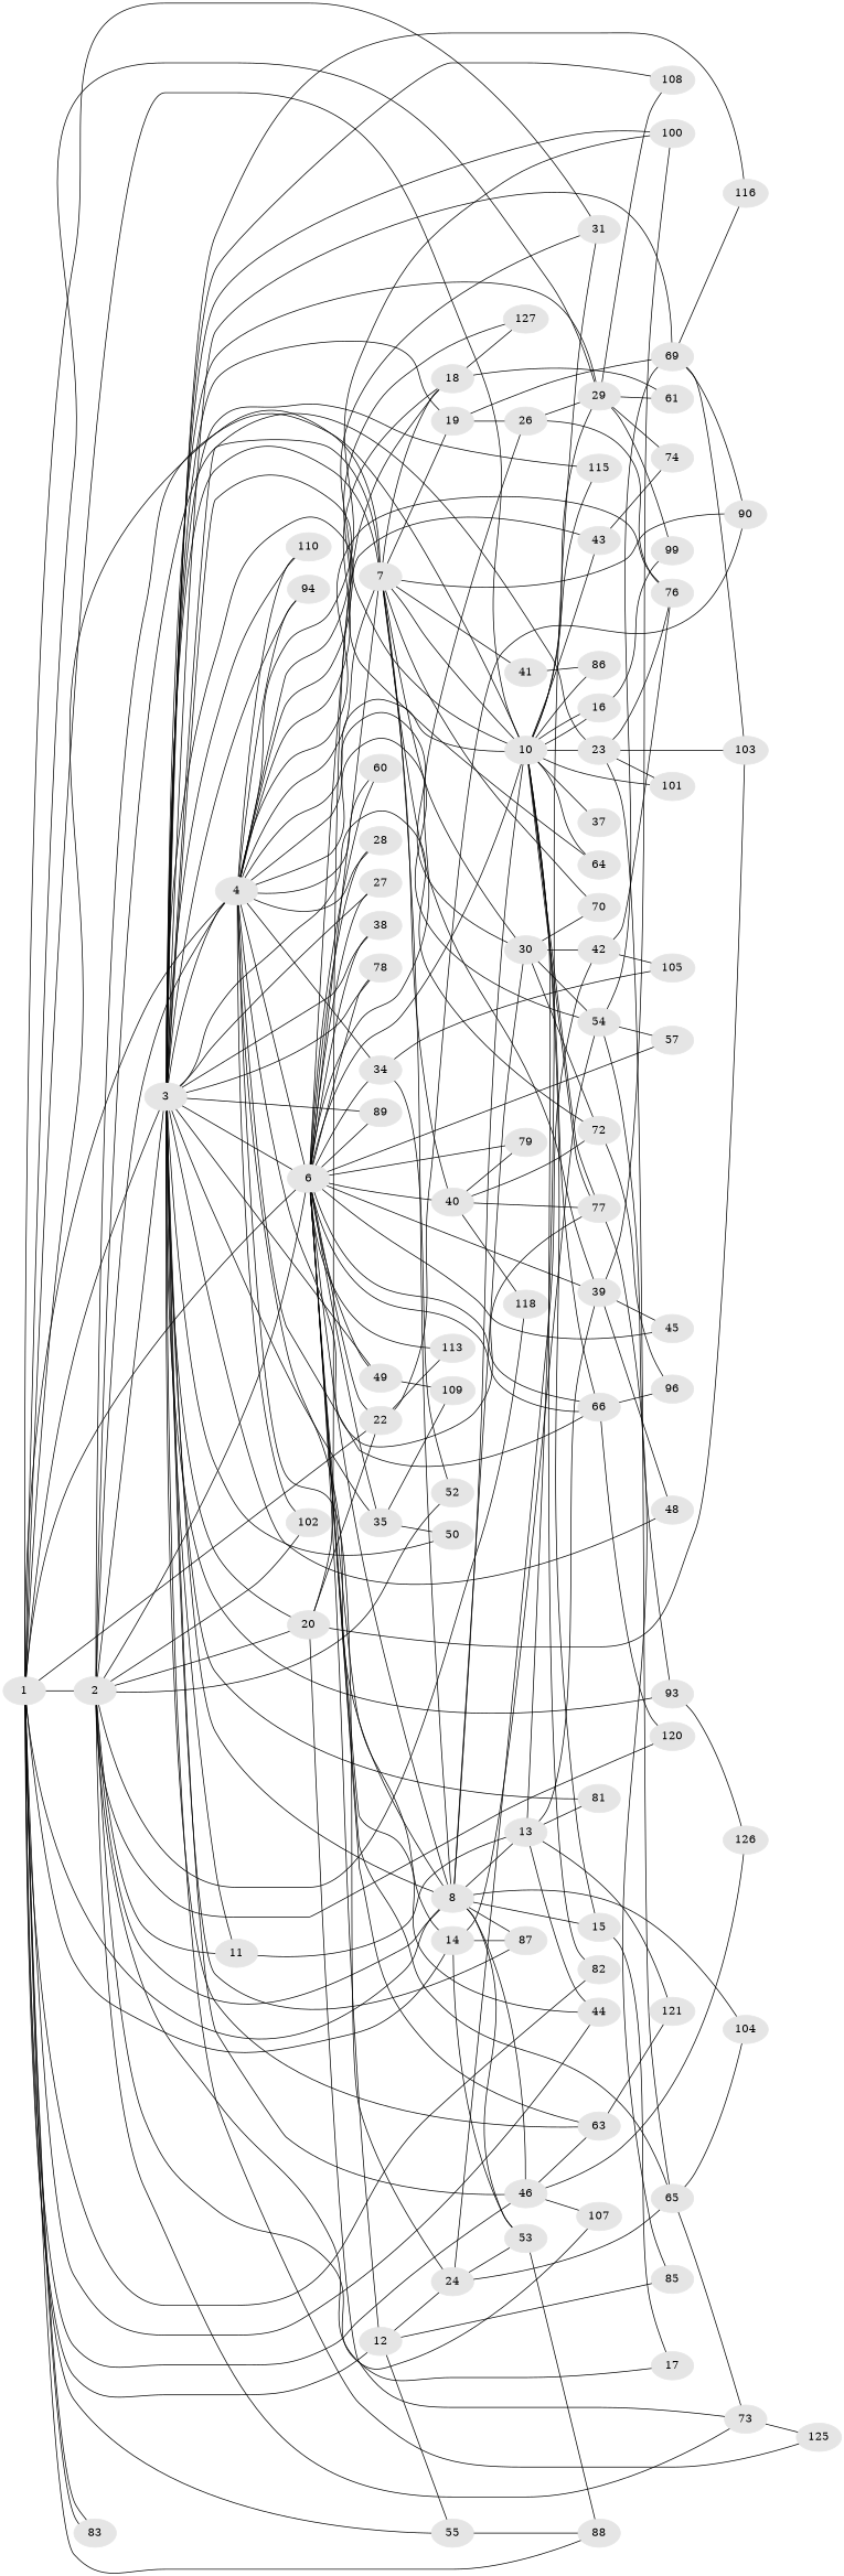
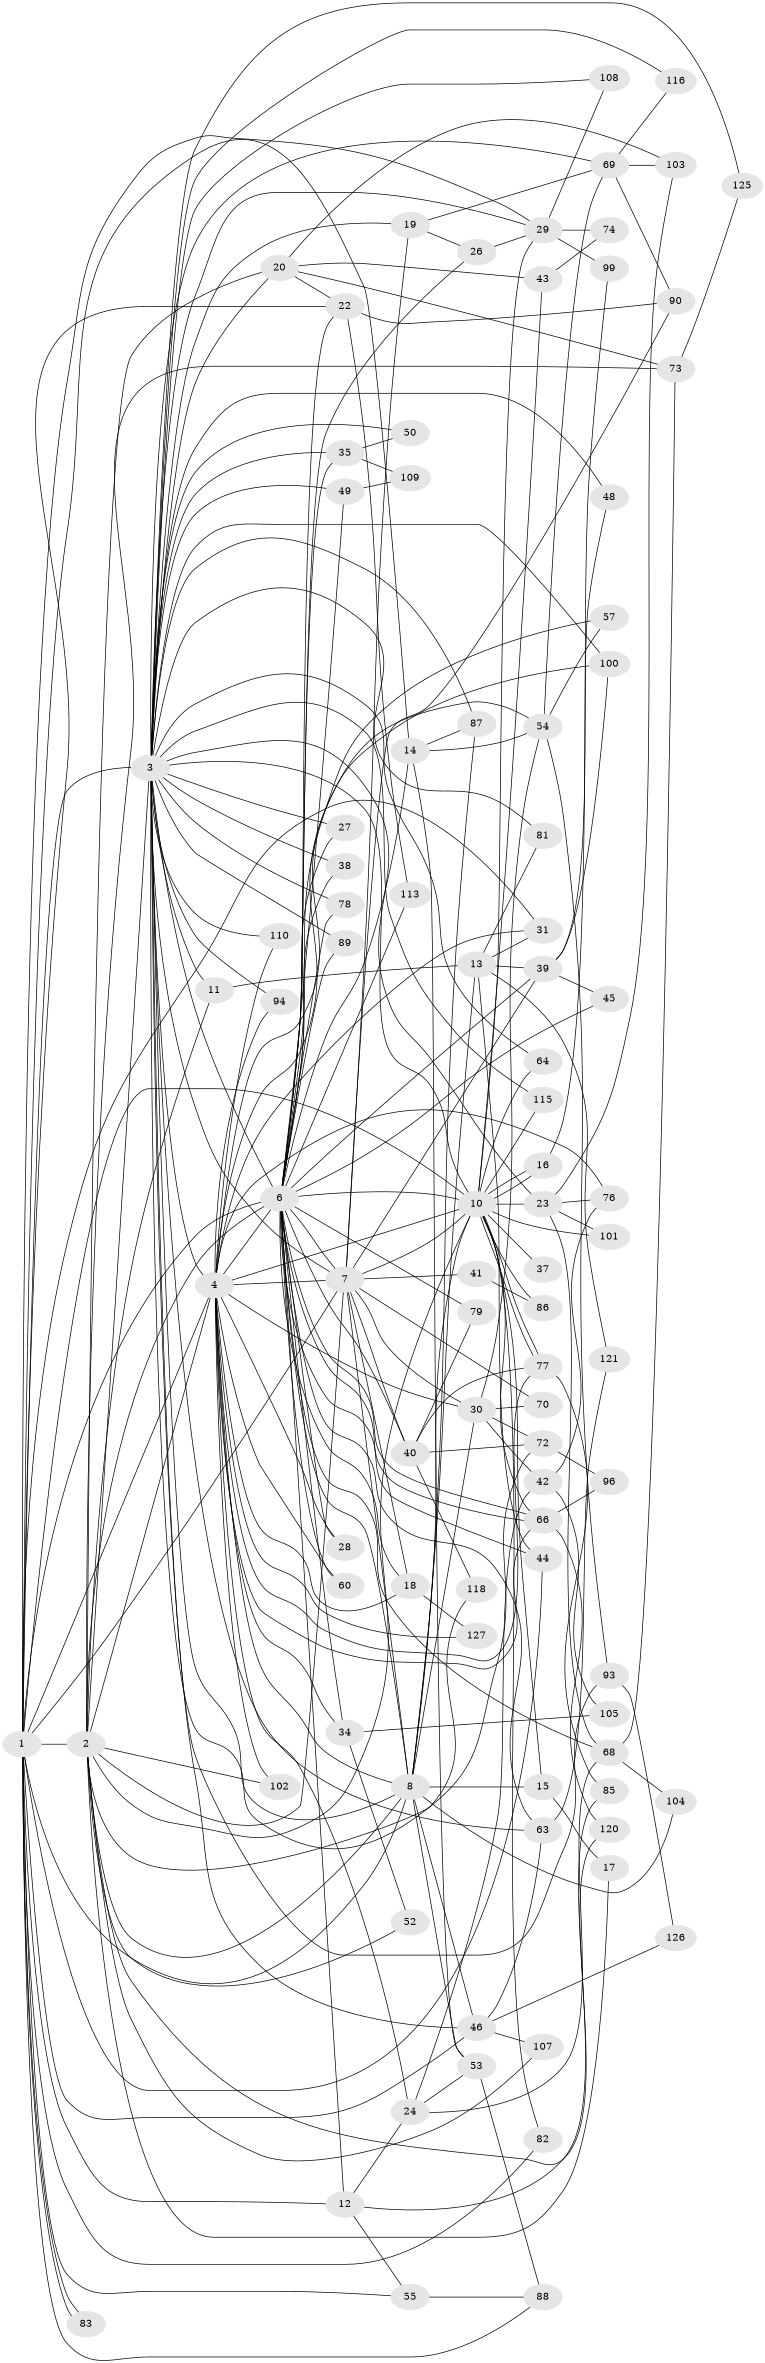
  graph {
    rankdir=LR
    node [color=gray90 style=filled]
    1 [super="+32"]
    2 [super="+47"]
    3 [super="+25"]
    4 [super="+5"]
    6 [super="+9"]
    7 [super="+69"]
    8 [super="+92"]
    10 [super="+122"]
    12 [super="+21"]
    14
    22 [super="+80"]
    29 [super="+36"]
    31 [super="+51"]
    44 [super="+95"]
    46 [super="+106"]
    55
    82
    83
    88 [super="+128"]
    11
    17
    20
    52
    73 [super="+129"]
    102
    107
    118
    120
    19
    23 [super="+119"]
    27
    35
    38
    48
    49
    50
    63 [super="+124"]
    64
    n39 [label=69 super="+68"]
    72 [super="+114"]
    78
    81
    87
    89
    93
    94
    100 [super="+123"]
    108
    110
    115
    116
    125
    18 [super="+58"]
    24 [super="+59"]
    28
    30 [super="+33"]
    34
    54 [super="+56"]
    60
    66 [super="+91"]
    76 [super="+97"]
    127
    77
    26 [super="+130"]
    39 [super="+98"]
    40 [super="+117"]
    45
    57
-   65 [super="+111"]
+   65 [super="+111" label=68]
    79
    113
    41
    70
    90 [super="+112"]
    15
    13 [super="+62"]
    53 [super="+75"]
    104
    37
    16
    43
    86
    101
    85
    99
-   61
    74
    126
    103
    109
    121
    96
    42
    105
    1 -- 2 [weight=2]
    1 -- 3
    1 -- 4 [weight=2]
    1 -- 6 [weight=2]
    1 -- 7
    1 -- 8
    1 -- 10
    1 -- 12 [weight=2]
    1 -- 14
    1 -- 22
    1 -- 29
    1 -- 31
    1 -- 44
    1 -- 46
    1 -- 55
    1 -- 82
    1 -- 83
    1 -- 83
    1 -- 88
    2 -- 3
    2 -- 4 [weight=3]
    2 -- 6 [weight=2]
    2 -- 7
    2 -- 8
    2 -- 10
    2 -- 11
    2 -- 17
    2 -- 20
    2 -- 52
    2 -- 73
    2 -- 102
    2 -- 107
    2 -- 118
    2 -- 120
    3 -- 4 [weight=2]
    3 -- 6 [weight=2]
    3 -- 7
    3 -- 8
    3 -- 10
    3 -- 29
    3 -- 46
    3 -- 11 [weight=2]
    3 -- 20
    3 -- 19
    3 -- 23
    3 -- 27
    3 -- 35
    3 -- 38
    3 -- 48
    3 -- 49
    3 -- 50
    3 -- 63
    3 -- 64
    3 -- n39
    3 -- 72
    3 -- 78
    3 -- 81
    3 -- 87
    3 -- 89
    3 -- 93
    3 -- 94
    3 -- 100
    3 -- 108
    3 -- 110
    3 -- 115
    3 -- 116
    3 -- 125
    4 -- 6 [weight=4]
    4 -- 7 [weight=2]
    4 -- 8 [weight=2]
    4 -- 10 [weight=2]
    4 -- 31
    4 -- 102
    4 -- 94
    4 -- 100
    4 -- 110
    4 -- 18
    4 -- 24
    4 -- 28
    4 -- 30
    4 -- 34
    4 -- 54
    4 -- 60
    4 -- 66
    4 -- 76
    4 -- 127
    4 -- 77
    6 -- 7 [weight=2]
    6 -- 8 [weight=2]
    6 -- 10 [weight=2]
    6 -- 12
    6 -- 14
    6 -- 22
    6 -- 44
    6 -- 27
    6 -- 35
    6 -- 38
    6 -- 49
    6 -- 63
    6 -- 78
    6 -- 89
    6 -- 18
    6 -- 28
    6 -- 34
    6 -- 60
    6 -- 66
    6 -- 66
    6 -- 26
    6 -- 39
    6 -- 40
    6 -- 45
    6 -- 57
    6 -- 65
    6 -- 79
    6 -- 113
    7 -- 8
    7 -- 10
    7 -- 19
    7 -- 18
    7 -- 30 [weight=2]
    7 -- 39
    7 -- 40
    7 -- 41
    7 -- 70
    7 -- 90
    8 -- 10
    8 -- 46
    8 -- 87
    8 -- 30
    8 -- 15
    8 -- 13
    8 -- 53
    8 -- 104
    10 -- 29
    10 -- 82
    10 -- 23
    10 -- 64
    10 -- 115
    10 -- 66
    10 -- 77
    10 -- 77
    10 -- 15
    10 -- 37
    10 -- 16
    10 -- 16
    10 -- 43
    10 -- 86
    10 -- 101
    12 -- 55
    12 -- 24
    12 -- 85
    14 -- 87
    14 -- 54
    14 -- 53
    22 -- 113
    22 -- 90
    29 -- 108
    29 -- 99
-   29 -- 61
    29 -- 74
    46 -- 107
    46 -- 63
    46 -- 126
    55 -- 88
    11 -- 13
    20 -- 22
    20 -- 73
    20 -- 43
    20 -- 103
    73 -- 125
    19 -- n39
    19 -- 26
    23 -- 76
    23 -- 65
    23 -- 101
    23 -- 103
    35 -- 50
    35 -- 109
    49 -- 109
    63 -- 121
    n39 -- 116
    n39 -- 90
    n39 -- 103
    72 -- 96
    93 -- 126
    18 -- 127
-   18 -- 61
    24 -- 65
    24 -- 53
    24 -- 42
    30 -- 72
    30 -- 54
    30 -- 70
    30 -- 42
    34 -- 52
    34 -- 105
    54 -- n39
    54 -- 93
    54 -- 57
    66 -- 120
    66 -- 96
    77 -- 85
    26 -- 29
-   26 -- 76
    39 -- 48
    39 -- 100
    39 -- 45
    40 -- 118
    40 -- 72
    40 -- 77
    40 -- 79
    65 -- 73
    65 -- 104
    41 -- 86
    15 -- 17
    13 -- 31
    13 -- 44
    13 -- 81
    13 -- 39
    13 -- 121
    53 -- 88
    16 -- 99
    43 -- 74
    42 -- 76
    42 -- 105
  }
